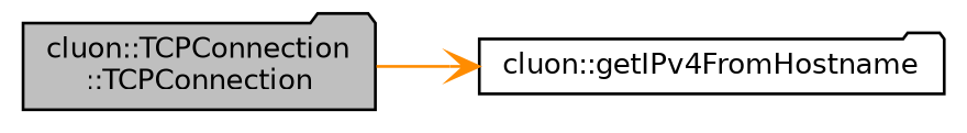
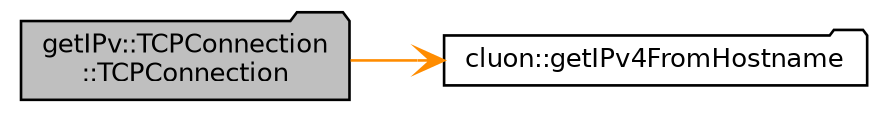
  digraph {
    rankdir=LR
    node [color=black fontname=Helvetica fontsize=10 shape=folder style=filled]
-   n1 [fillcolor=grey75 fontcolor=black height=0.2 label="cluon::TCPConnection\l::TCPConnection" width=0.4]
+   n1 [fillcolor=grey75 fontcolor=black height=0.2 label="getIPv::TCPConnection\l::TCPConnection" width=0.4]
    n2 [fillcolor=white height=0.2 label="cluon::getIPv4FromHostname" width=0.4]
    n1 -> n2 [color=darkorange fontname=Helvetica fontsize=10 labelfontname=Helvetica labelfontsize=10 style=solid arrowhead=vee]
  }
